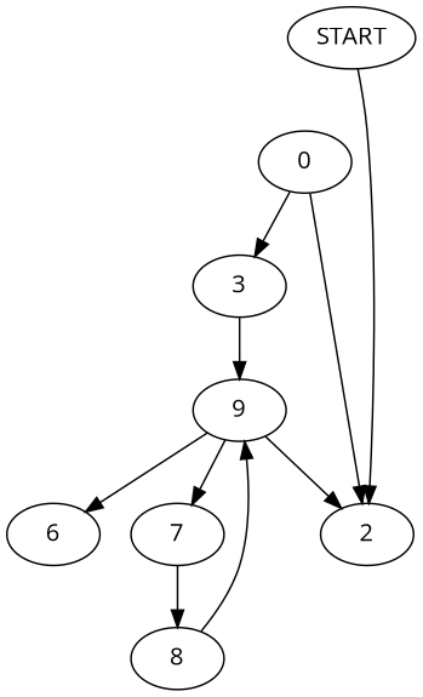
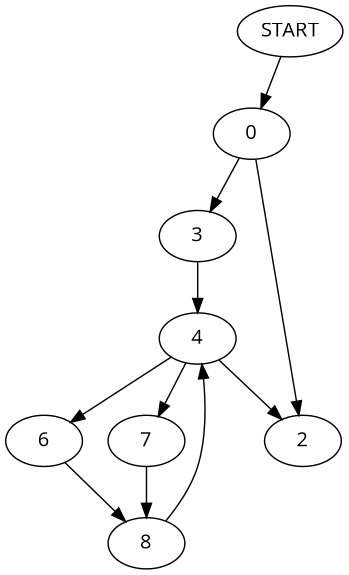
  digraph {
    fontname="Open Sans"
    node [fontname="Open Sans"]
    edge [fontname="Open Sans"]
    n1 [label=START]
    n2 [label=0]
    2
    3
-   4 [label=9]
+   4
    6
    7
    8
-   n1 -> 2
+   n1 -> n2
    n2 -> 2
    n2 -> 3
    3 -> 4
    4 -> 2
    4 -> 6
    4 -> 7
+   6 -> 8
    7 -> 8
    8 -> 4
  }
